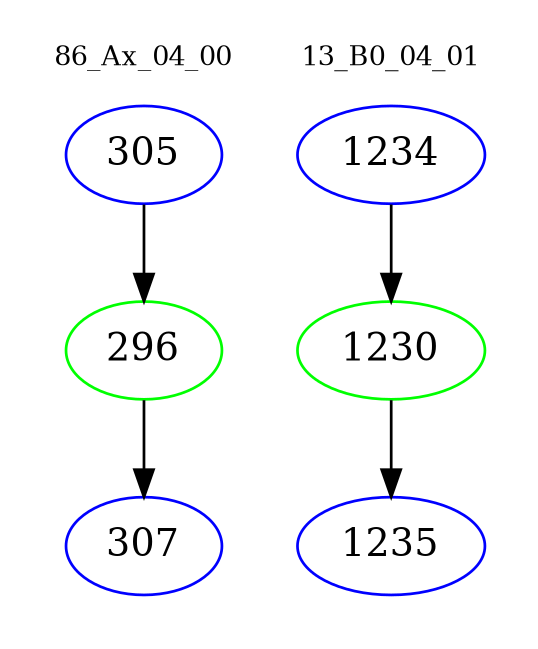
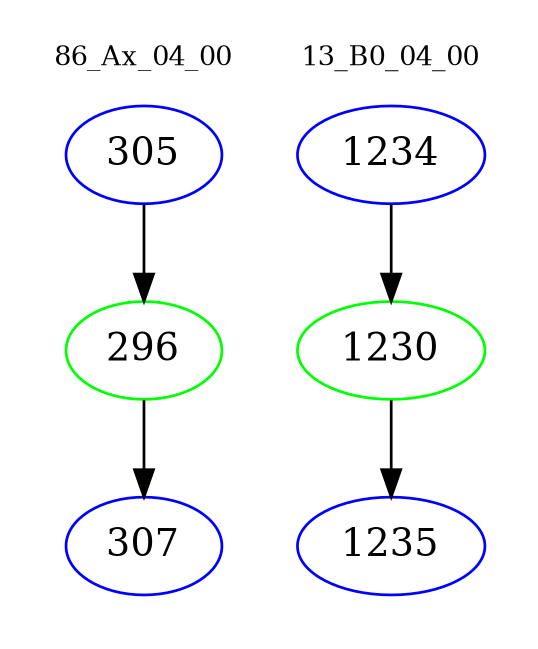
  digraph {
    node [color=blue]
    edge [color=black]
    n1 [label=305]
    n2 [color=green label=296]
    n3 [label=307]
    n4 [label=1234]
    n5 [color=green label=1230]
    n6 [label=1235]
    subgraph cluster_1 {
      color=white
      fontsize=10
      label="86_Ax_04_00"
      n1
      n2
      n3
    }
    subgraph cluster_2 {
      color=white
      fontsize=10
-     label="13_B0_04_01"
+     label="13_B0_04_00"
      n4
      n5
      n6
    }
    n1 -> n2
    n2 -> n3
    n4 -> n5
    n5 -> n6
  }
